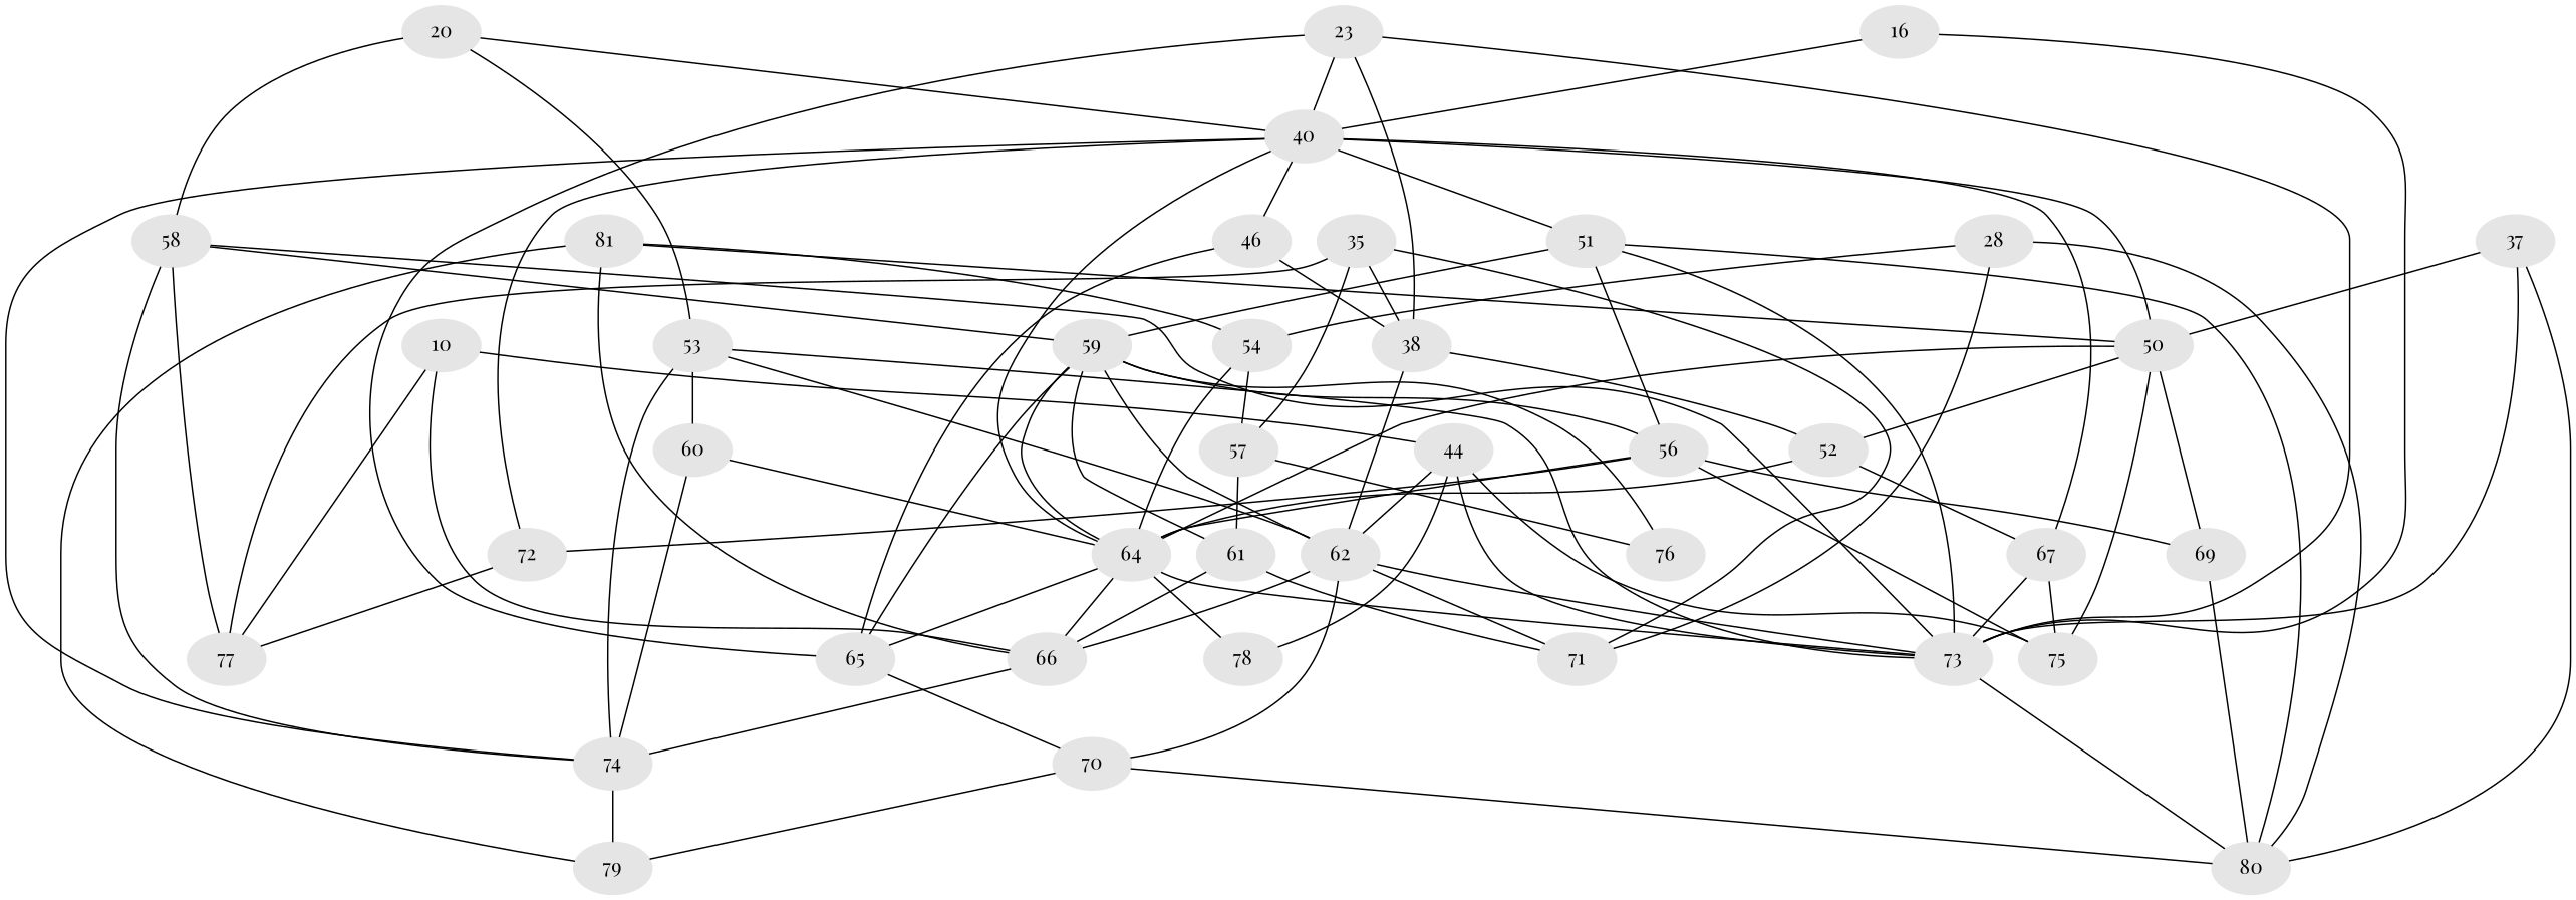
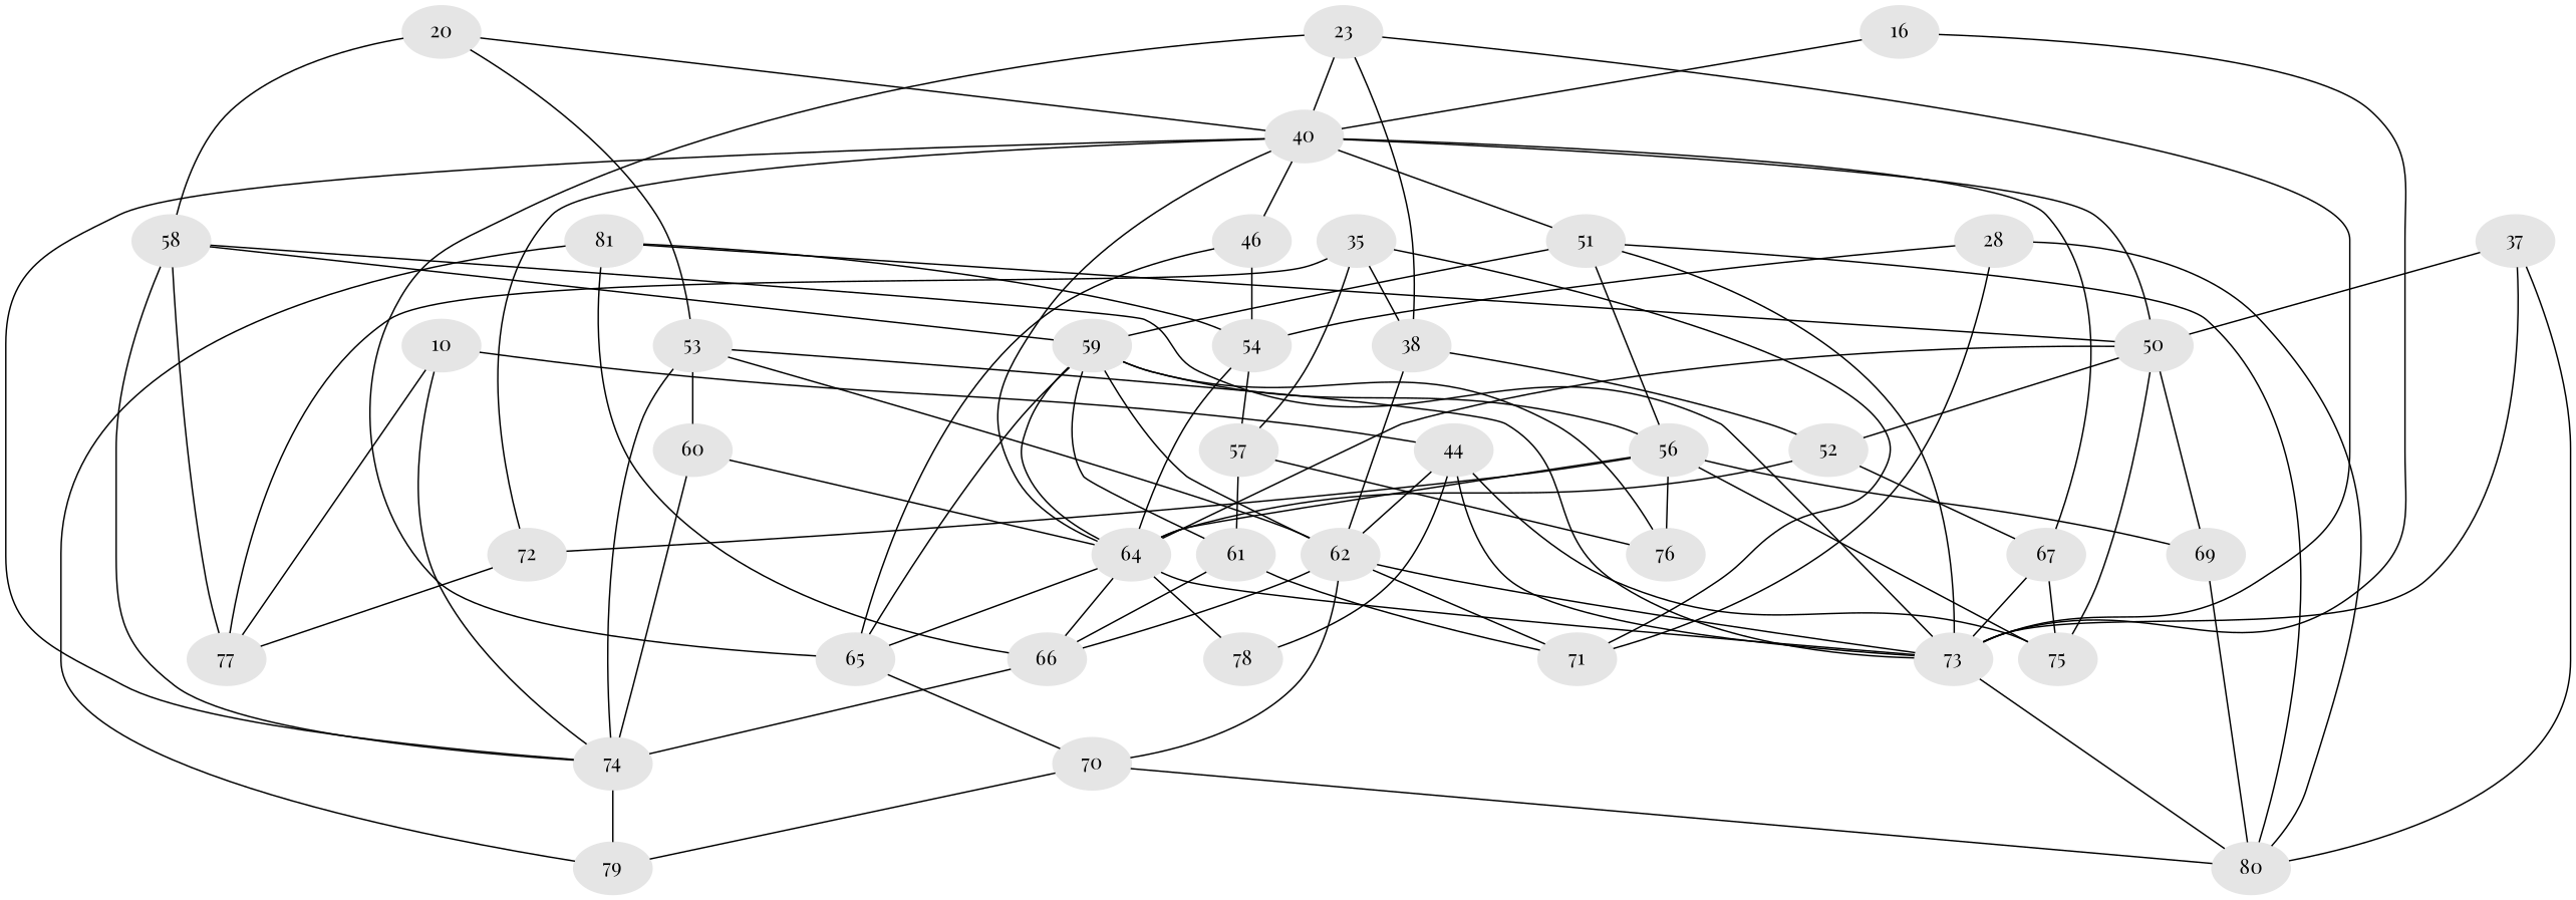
  graph {
    fontname="Playfair Display"
    node [color=gray90 fontname="Playfair Display" style=filled]
    edge [fontname="Playfair Display"]
    n1 [label=44 super="+27"]
    73 [super="+17+34+22+68+45"]
    62 [super="+18+55"]
    75
    78
    10
    66 [super="+3+48"]
    77 [super="+63"]
    74 [super="+24+47"]
    40 [super="+2+32"]
    50 [super="+5+29"]
    46
    51 [super="+39"]
    64 [super="+19+26+44"]
    67
    72
    16
    80 [super="+25"]
    n19 [label=20]
    53 [super="+31"]
    58 [super="+11"]
    60
    59 [super="+9+36+14"]
    23 [super="+13"]
    38
    65 [super="+4"]
    52 [super="+30"]
    70
    54 [super="+43"]
    57
    28
    71
    35
    76
    61
    69
    37
    56 [super="+8+42"]
    79
    n40 [label=81]
    n1 -- 73
    n1 -- 62
    n1 -- 75
    n1 -- 78 [weight=2]
    73 -- 80
    62 -- 73
    62 -- 66 [weight=2]
    62 -- 70
    62 -- 71
    10 -- n1
-   10 -- 66
+   10 -- 74
    10 -- 77 [weight=2]
    66 -- 74 [weight=2]
    74 -- 79 [weight=2]
    40 -- 74
    40 -- 50
    40 -- 46 [weight=2]
    40 -- 51
    40 -- 64
    40 -- 67
    40 -- 72
    50 -- 75
    50 -- 64
    50 -- 52 [weight=3]
    50 -- 69 [weight=2]
    46 -- 65
-   46 -- 38
+   46 -- 54
    51 -- 73
    51 -- 80
    51 -- 59 [weight=2]
    51 -- 56
    64 -- 73 [weight=2]
    64 -- 78 [weight=2]
    64 -- 66
    64 -- 65
    67 -- 73
    67 -- 75
    72 -- 77 [weight=2]
    16 -- 73 [weight=2]
    16 -- 40 [weight=2]
    n19 -- 40
    n19 -- 53
    n19 -- 58 [weight=2]
    53 -- 73
    53 -- 62
    53 -- 74
    53 -- 60 [weight=2]
    58 -- 73
    58 -- 77
    58 -- 74
    58 -- 59
    60 -- 74
    60 -- 64
    59 -- 62 [weight=2]
    59 -- 64 [weight=2]
    59 -- 65
    59 -- 76
    59 -- 61
    59 -- 56
    23 -- 73 [weight=2]
    23 -- 40
    23 -- 38
    23 -- 65 [weight=2]
    38 -- 62
    38 -- 52
    65 -- 70
    52 -- 64
    52 -- 67
    70 -- 80
    70 -- 79
    54 -- 64 [weight=2]
    54 -- 57
    57 -- 76
    57 -- 61
    28 -- 80
    28 -- 54
    28 -- 71
    35 -- 77
    35 -- 38
    35 -- 57
    35 -- 71
    61 -- 66
    61 -- 71
    69 -- 80
    37 -- 73
    37 -- 50
    37 -- 80
    56 -- 75
    56 -- 64 [weight=2]
    56 -- 72
+   56 -- 76
    56 -- 69
    n40 -- 66
    n40 -- 50
    n40 -- 54
    n40 -- 79
  }
